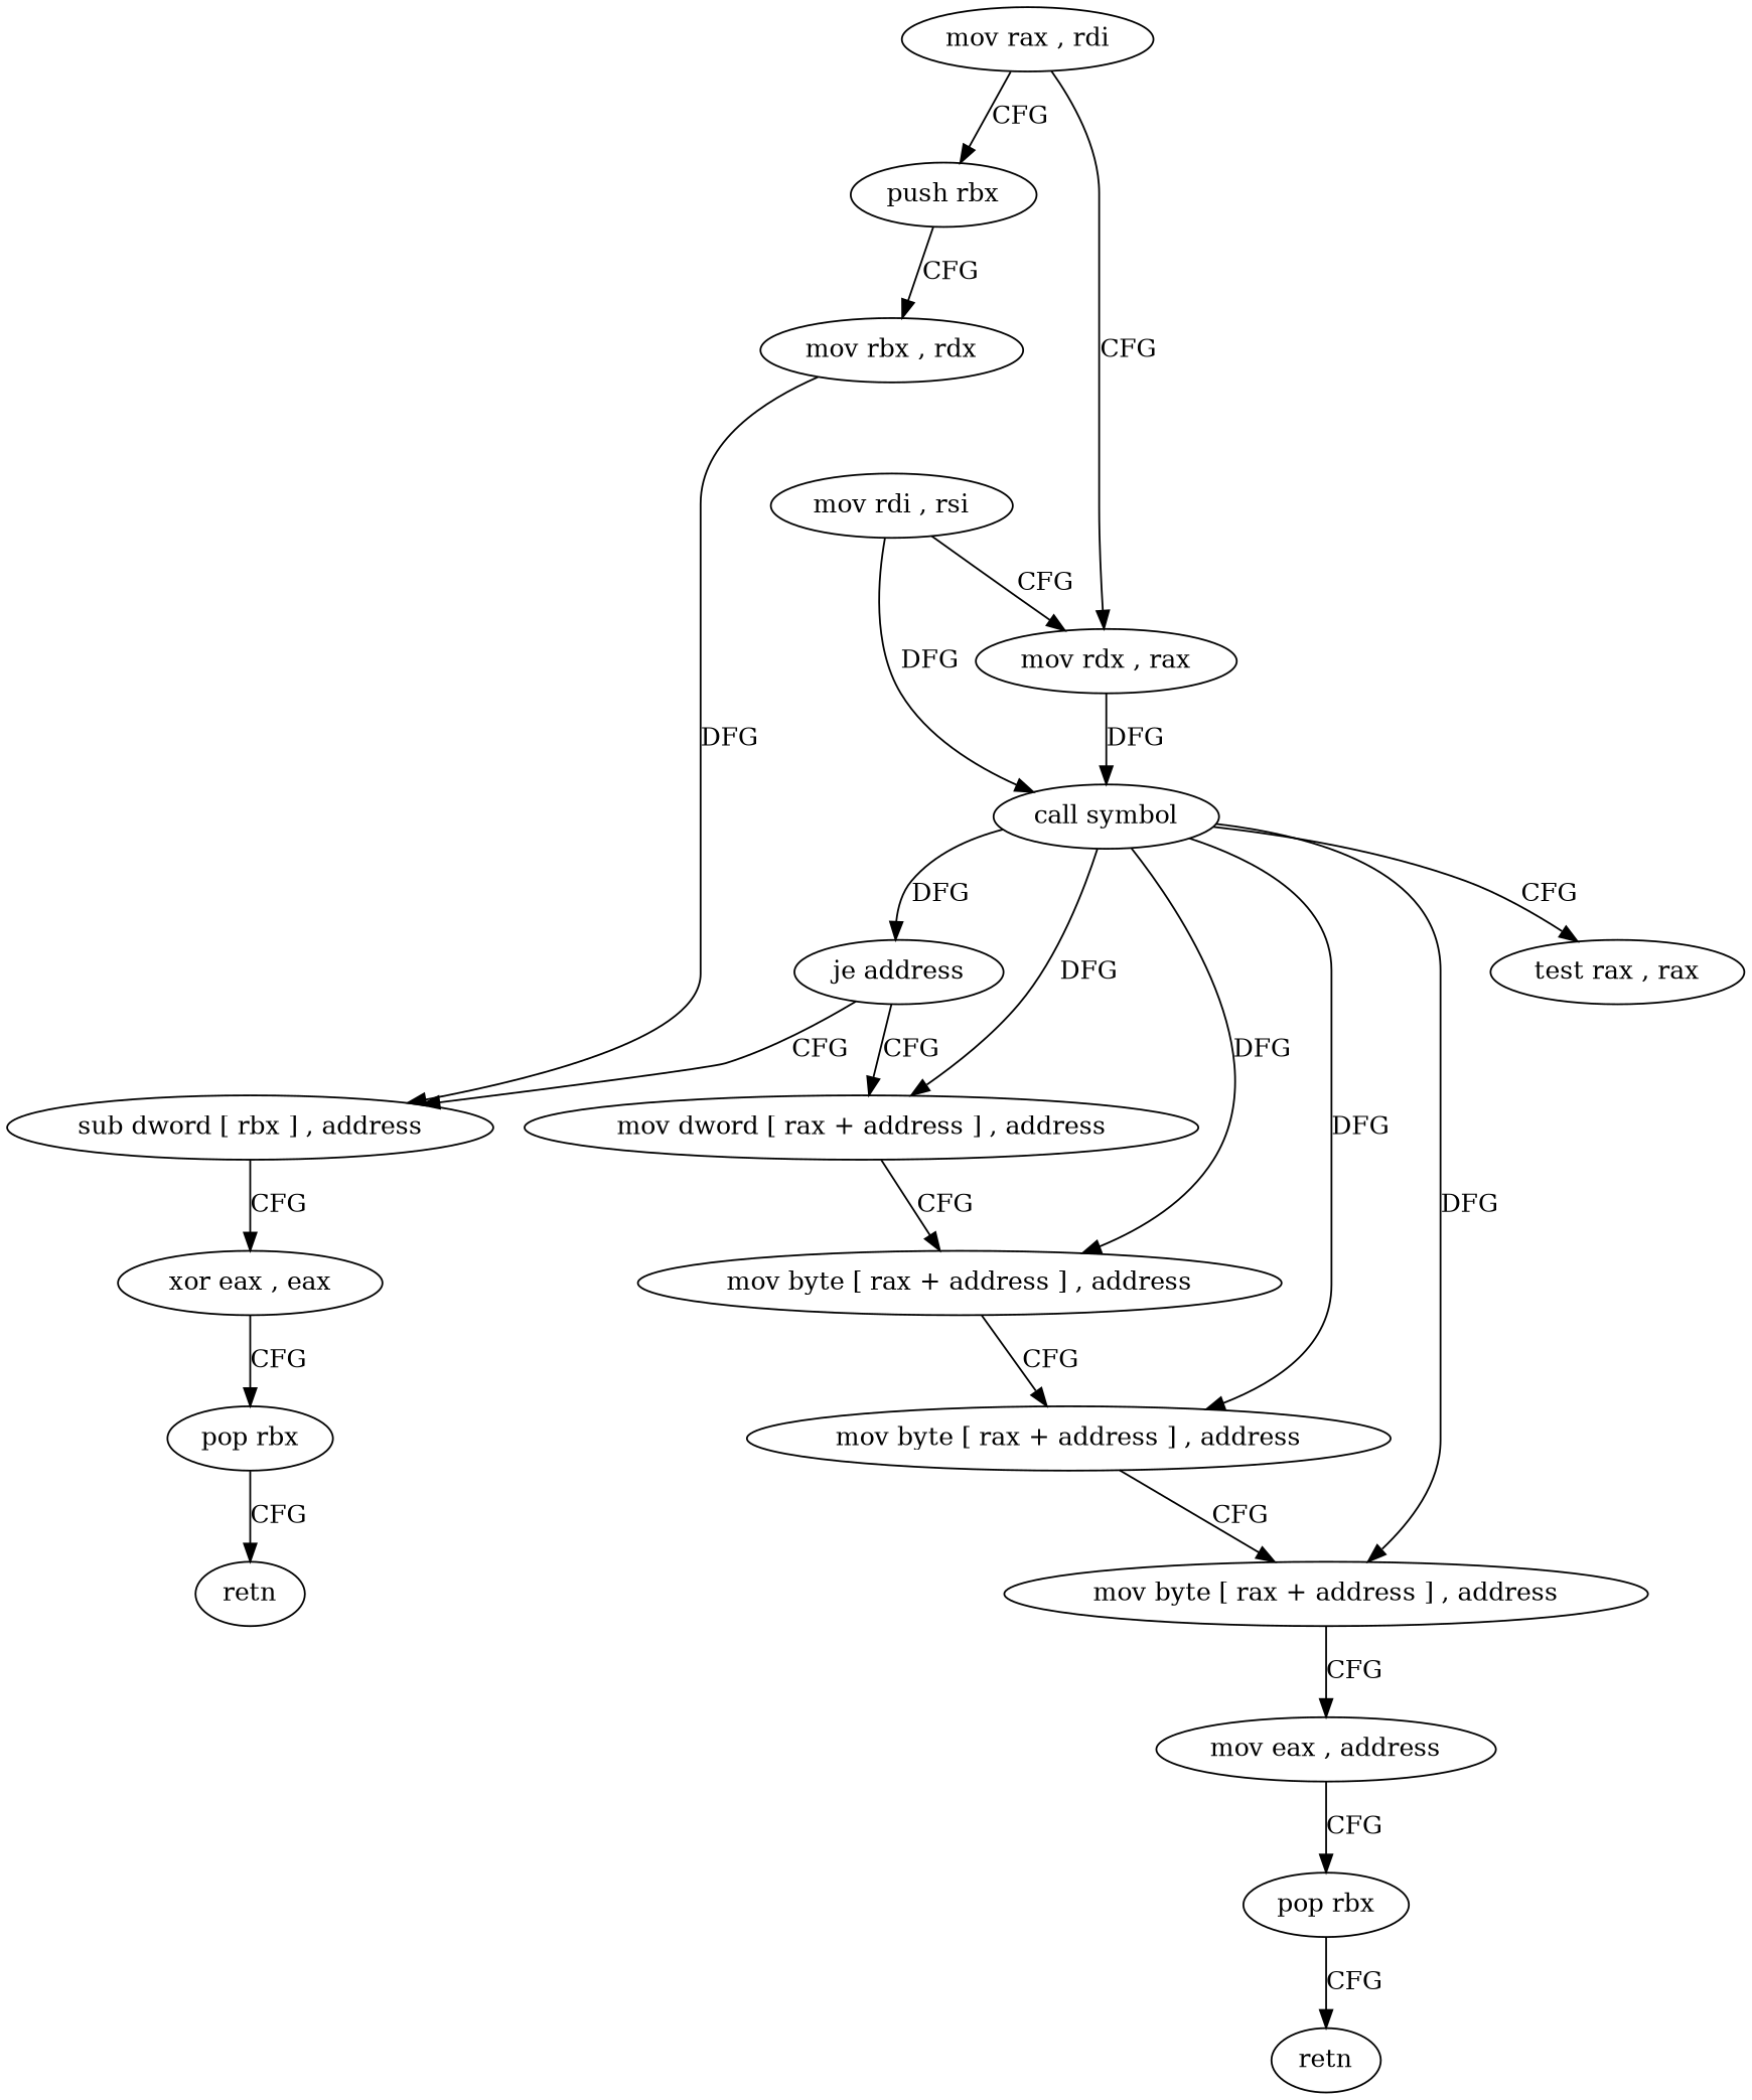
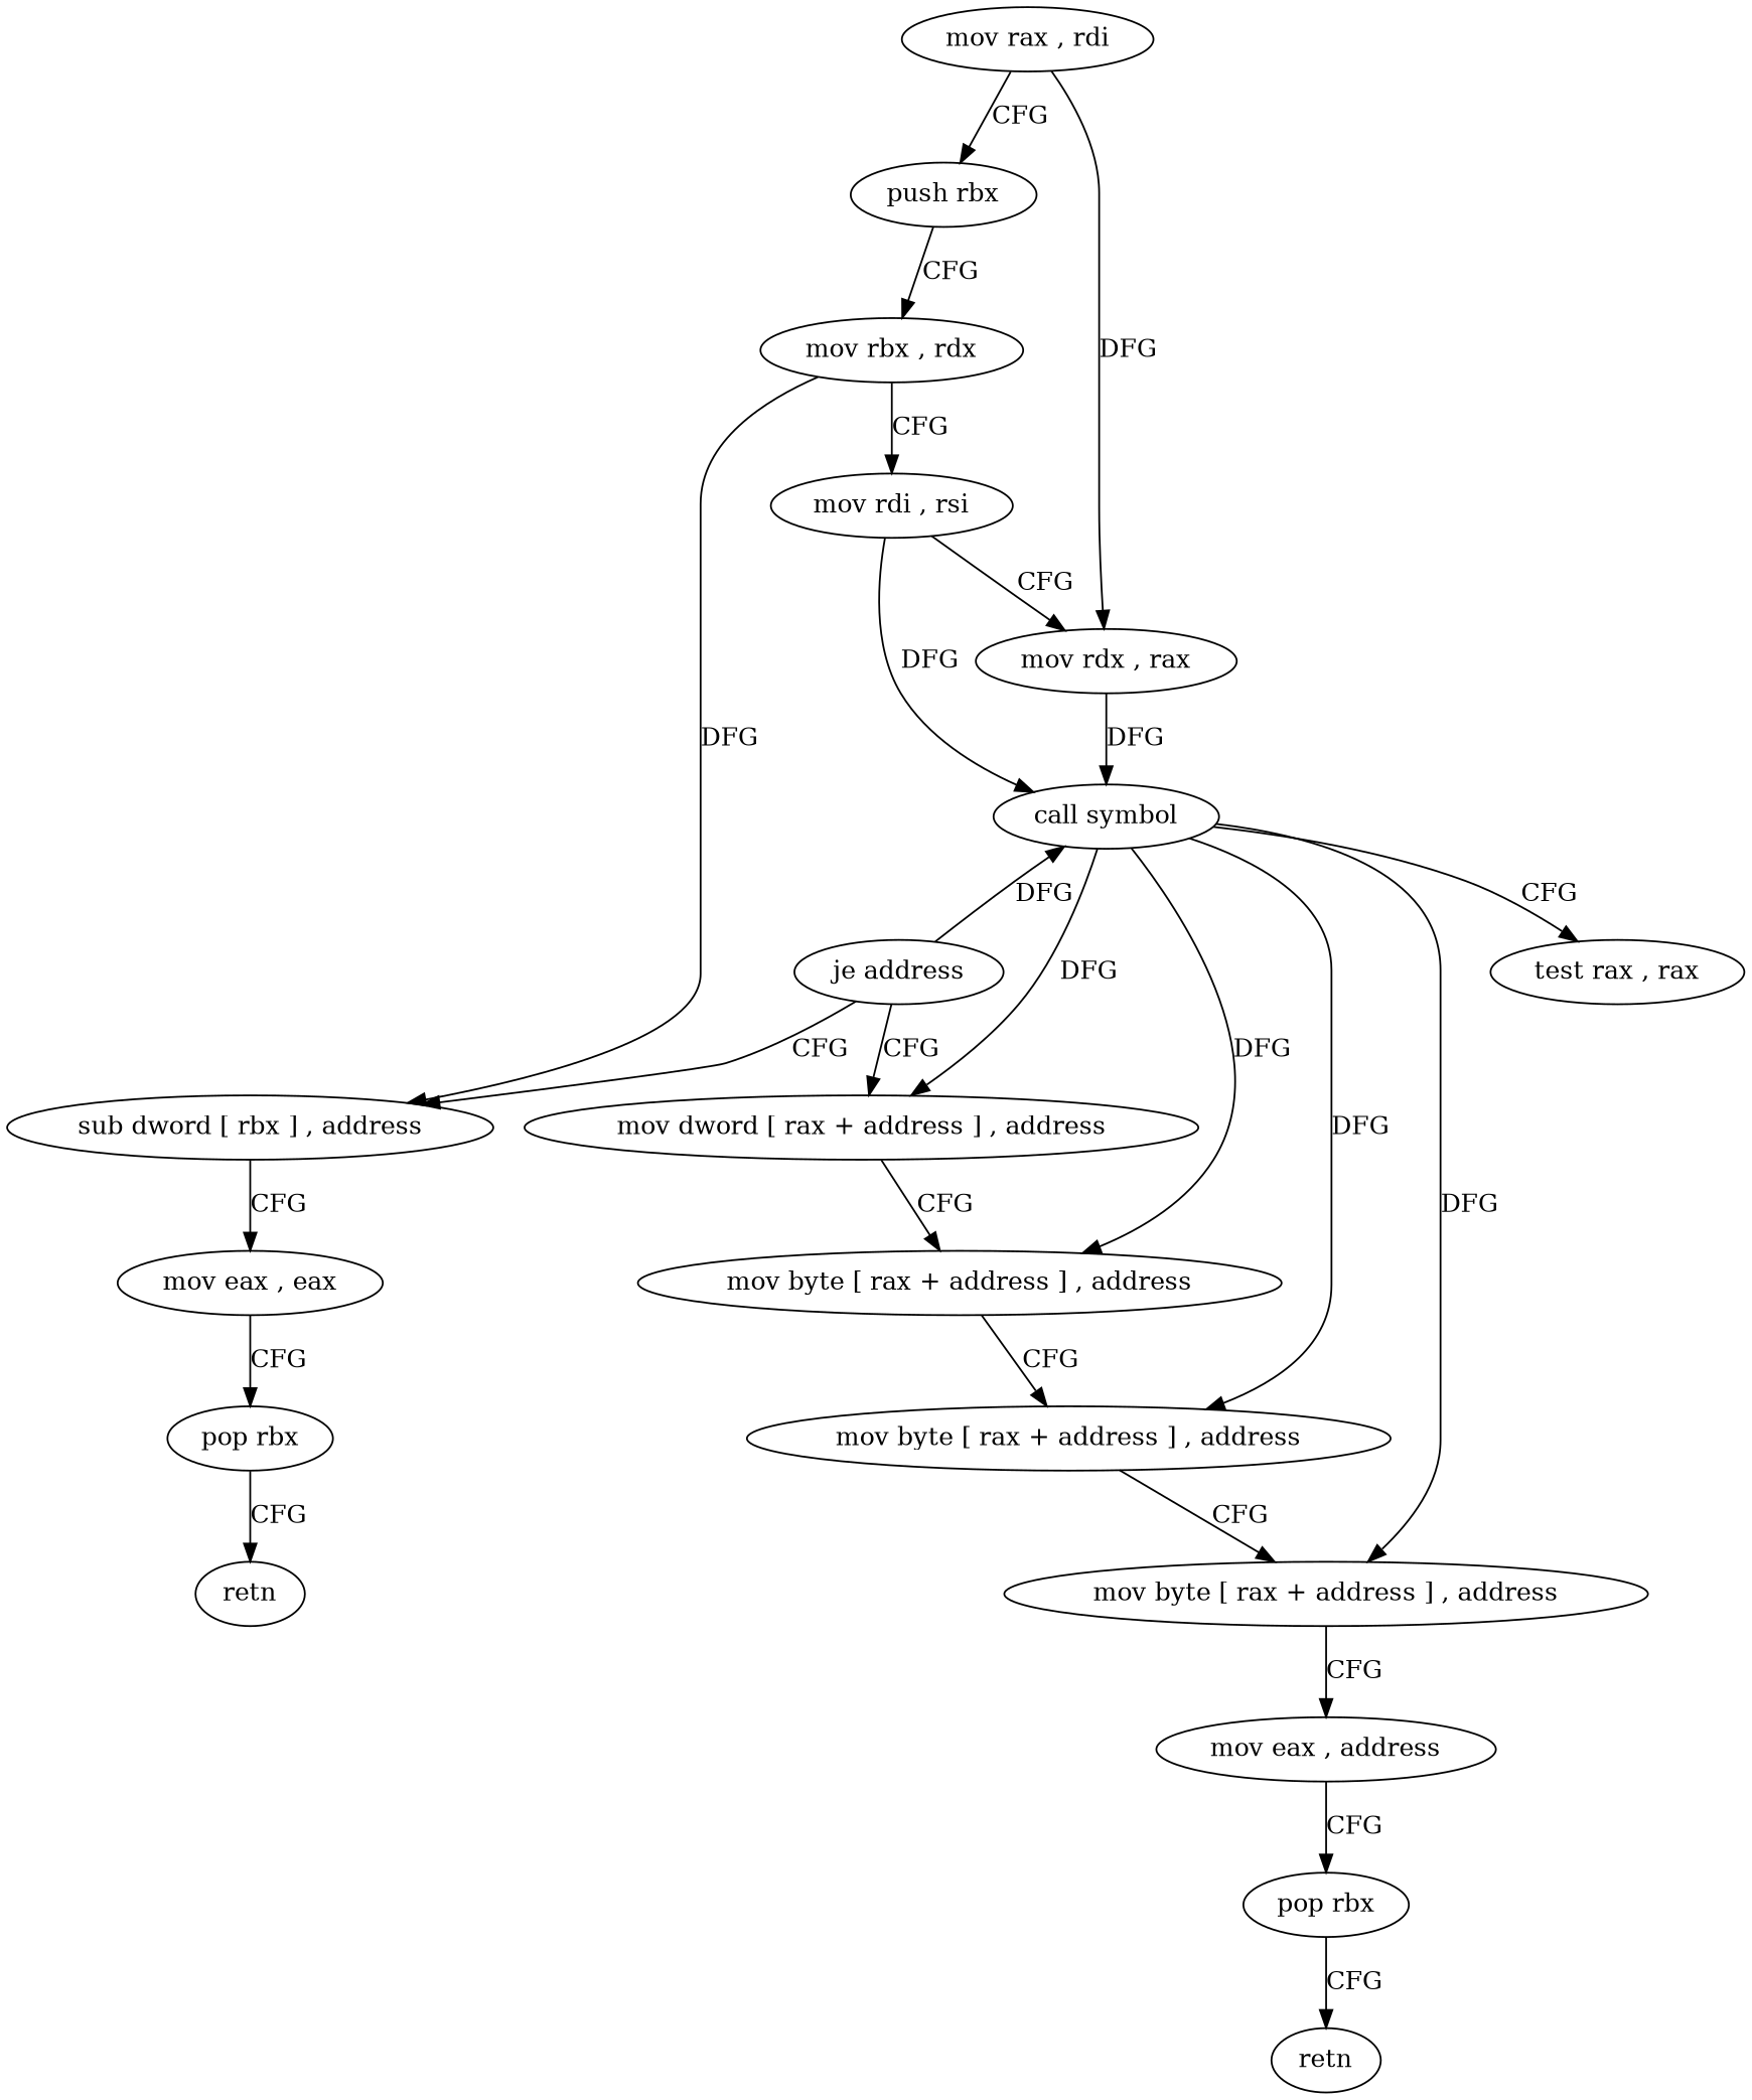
  digraph {
    n1 [label="mov rax , rdi"]
    n2 [label="push rbx"]
    n3 [label="mov rdx , rax"]
    n4 [label="mov rbx , rdx"]
    n5 [label="call symbol"]
    n6 [label="mov rdi , rsi"]
    n7 [label="sub dword [ rbx ] , address"]
-   n8 [label="xor eax , eax"]
+   n8 [label="mov eax , eax"]
    n9 [label="test rax , rax"]
    n10 [label="je address"]
    n11 [label="mov dword [ rax + address ] , address"]
    n12 [label="mov byte [ rax + address ] , address"]
    n13 [label="mov byte [ rax + address ] , address"]
    n14 [label="mov byte [ rax + address ] , address"]
    n15 [label="mov eax , address"]
    n16 [label="pop rbx"]
    n17 [label=retn]
    n18 [label="pop rbx"]
    n19 [label=retn]
    n1 -> n2 [label=CFG]
-   n1 -> n3 [label=CFG]
+   n1 -> n3 [label=DFG]
    n2 -> n4 [label=CFG]
    n3 -> n5 [label=DFG]
+   n4 -> n6 [label=CFG]
    n4 -> n7 [label=DFG]
    n5 -> n9 [label=CFG]
-   n5 -> n10 [label=DFG]
+   n10 -> n5 [label=DFG]
    n5 -> n11 [label=DFG]
    n5 -> n12 [label=DFG]
    n5 -> n13 [label=DFG]
    n5 -> n14 [label=DFG]
    n6 -> n3 [label=CFG]
    n6 -> n5 [label=DFG]
    n7 -> n8 [label=CFG]
    n8 -> n16 [label=CFG]
    n10 -> n7 [label=CFG]
    n10 -> n11 [label=CFG]
    n11 -> n12 [label=CFG]
    n12 -> n13 [label=CFG]
    n13 -> n14 [label=CFG]
    n14 -> n15 [label=CFG]
    n15 -> n18 [label=CFG]
    n16 -> n17 [label=CFG]
    n18 -> n19 [label=CFG]
  }
